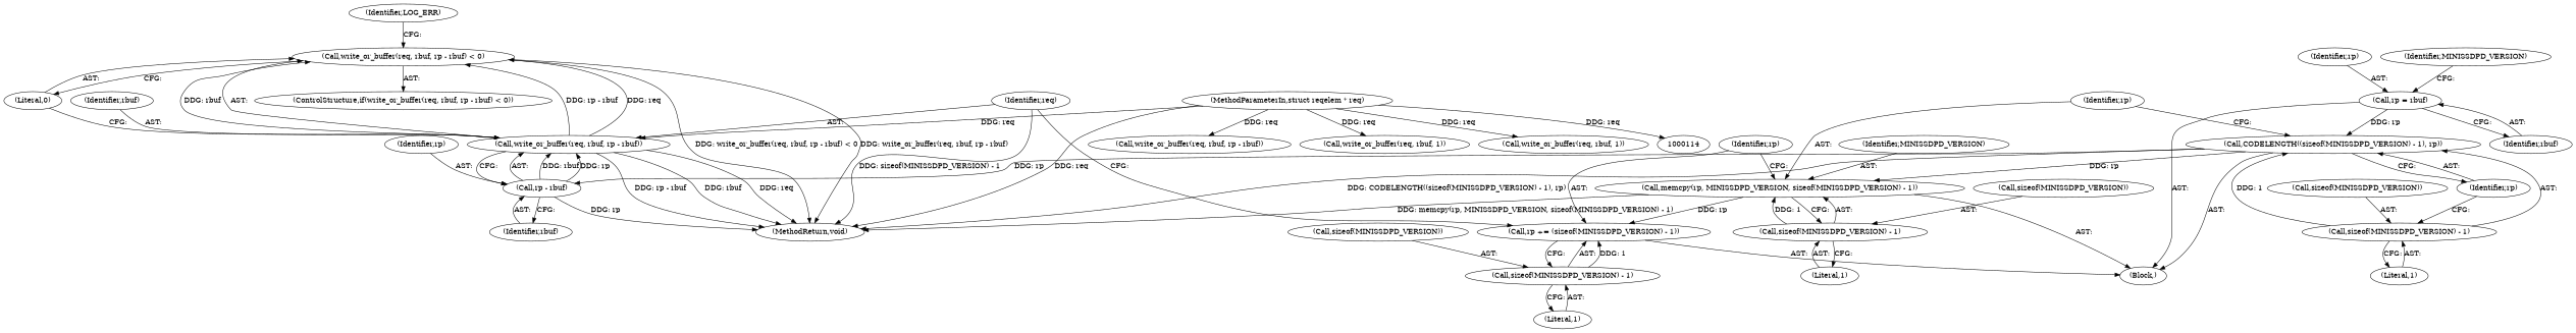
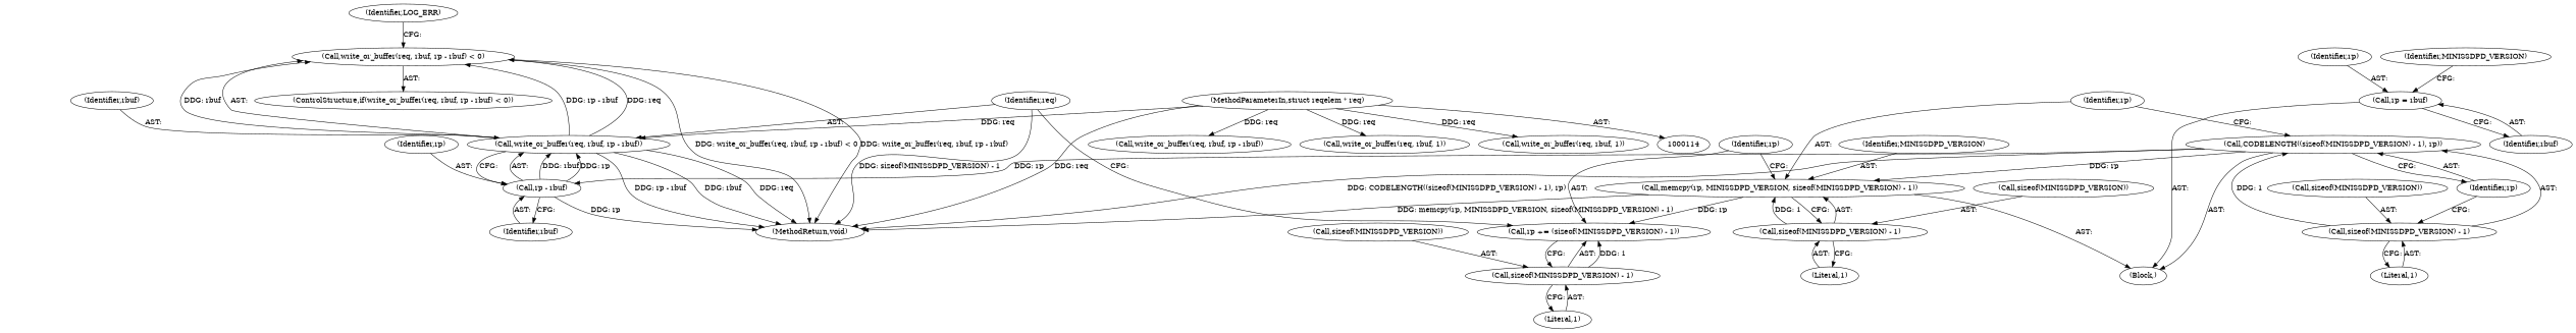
  digraph {
    n1 [label="(Call,write_or_buffer(req, rbuf, rp - rbuf) < 0)"]
    n2 [label="(MethodReturn,void)"]
    n3 [label="(ControlStructure,if(write_or_buffer(req, rbuf, rp - rbuf) < 0))"]
-   n4 [label="(Literal,0)"]
    n5 [label="(Call,write_or_buffer(req, rbuf, rp - rbuf))"]
    n6 [label="(Call,rp - rbuf)"]
    n7 [label="(Identifier,rbuf)"]
    n8 [label="(MethodParameterIn,struct reqelem * req)"]
    n9 [label="(Call,write_or_buffer(req, rbuf, rp - rbuf))"]
    n10 [label="(Call,write_or_buffer(req, rbuf, 1))"]
    n11 [label="(Call,write_or_buffer(req, rbuf, 1))"]
    1000114
    n13 [label="(Call,rp += (sizeof(MINISSDPD_VERSION) - 1))"]
    n14 [label="(Call,sizeof(MINISSDPD_VERSION) - 1)"]
    n15 [label="(Block,)"]
    n16 [label="(Literal,1)"]
    n17 [label="(Call,memcpy(rp, MINISSDPD_VERSION, sizeof(MINISSDPD_VERSION) - 1))"]
    n18 [label="(Call,sizeof(MINISSDPD_VERSION) - 1)"]
    n19 [label="(Literal,1)"]
    n20 [label="(Call,CODELENGTH((sizeof(MINISSDPD_VERSION) - 1), rp))"]
    n21 [label="(Identifier,rp)"]
    n22 [label="(Call,sizeof(MINISSDPD_VERSION) - 1)"]
    n23 [label="(Literal,1)"]
    n24 [label="(Call,rp = rbuf)"]
    n25 [label="(Identifier,rbuf)"]
    n26 [label="(Identifier,req)"]
    n27 [label="(Identifier,rp)"]
    n28 [label="(Call,sizeof(MINISSDPD_VERSION))"]
    n29 [label="(Call,sizeof(MINISSDPD_VERSION))"]
    n30 [label="(Identifier,rp)"]
    n31 [label="(Identifier,rbuf)"]
    n32 [label="(Identifier,MINISSDPD_VERSION)"]
    n33 [label="(Identifier,MINISSDPD_VERSION)"]
    n34 [label="(Identifier,rp)"]
    n35 [label="(Identifier,rp)"]
    n36 [label="(Call,sizeof(MINISSDPD_VERSION))"]
    n37 [label="(Identifier,LOG_ERR)"]
    n1 -> n2 [label="DDG: write_or_buffer(req, rbuf, rp - rbuf) < 0"]
    n1 -> n2 [label="DDG: write_or_buffer(req, rbuf, rp - rbuf)"]
    n1 -> n3 [label="AST: "]
-   n1 -> n4 [label="CFG: "]
-   n4 -> n1 [label="AST: "]
-   n4 -> n5 [label="CFG: "]
    n5 -> n1 [label="AST: "]
    n5 -> n1 [label="DDG: req"]
    n5 -> n1 [label="DDG: rbuf"]
    n5 -> n1 [label="DDG: rp - rbuf"]
    n5 -> n2 [label="DDG: rp - rbuf"]
    n5 -> n2 [label="DDG: rbuf"]
    n5 -> n2 [label="DDG: req"]
    n5 -> n6 [label="CFG: "]
    n6 -> n2 [label="DDG: rp"]
    n6 -> n5 [label="AST: "]
    n6 -> n5 [label="DDG: rbuf"]
    n6 -> n5 [label="DDG: rp"]
    n6 -> n7 [label="CFG: "]
    n7 -> n6 [label="AST: "]
    n8 -> n2 [label="DDG: req"]
    n8 -> n5 [label="DDG: req"]
    n8 -> n9 [label="DDG: req"]
    n8 -> n10 [label="DDG: req"]
    n8 -> n11 [label="DDG: req"]
-   n8 -> 1000114 [label="DDG: req"]
+   n8 -> 1000114 [label="AST: "]
    n13 -> n14 [label="CFG: "]
-   n13 -> n15 [label="AST: "]
    n14 -> n13 [label="AST: "]
    n14 -> n13 [label="DDG: 1"]
    n14 -> n16 [label="CFG: "]
    n16 -> n14 [label="AST: "]
    n17 -> n2 [label="DDG: memcpy(rp, MINISSDPD_VERSION, sizeof(MINISSDPD_VERSION) - 1)"]
    n17 -> n13 [label="DDG: rp"]
    n17 -> n15 [label="AST: "]
    n17 -> n18 [label="CFG: "]
    n18 -> n17 [label="AST: "]
    n18 -> n17 [label="DDG: 1"]
    n18 -> n19 [label="CFG: "]
    n19 -> n18 [label="AST: "]
    n20 -> n2 [label="DDG: CODELENGTH((sizeof(MINISSDPD_VERSION) - 1), rp)"]
    n20 -> n6 [label="DDG: rp"]
    n20 -> n15 [label="AST: "]
    n20 -> n17 [label="DDG: rp"]
    n20 -> n21 [label="CFG: "]
    n21 -> n20 [label="AST: "]
    n21 -> n22 [label="CFG: "]
    n22 -> n20 [label="AST: "]
    n22 -> n20 [label="DDG: 1"]
    n22 -> n23 [label="CFG: "]
    n23 -> n22 [label="AST: "]
    n24 -> n15 [label="AST: "]
-   n24 -> n20 [label="DDG: rp"]
    n24 -> n25 [label="CFG: "]
    n25 -> n24 [label="AST: "]
    n26 -> n2 [label="DDG: sizeof(MINISSDPD_VERSION) - 1"]
    n26 -> n5 [label="AST: "]
    n26 -> n13 [label="CFG: "]
    n27 -> n13 [label="AST: "]
    n27 -> n17 [label="CFG: "]
    n28 -> n14 [label="AST: "]
    n29 -> n18 [label="AST: "]
    n30 -> n24 [label="AST: "]
    n31 -> n5 [label="AST: "]
    n32 -> n17 [label="AST: "]
    n33 -> n24 [label="CFG: "]
    n34 -> n6 [label="AST: "]
    n35 -> n17 [label="AST: "]
    n35 -> n20 [label="CFG: "]
    n36 -> n22 [label="AST: "]
    n37 -> n1 [label="CFG: "]
  }
